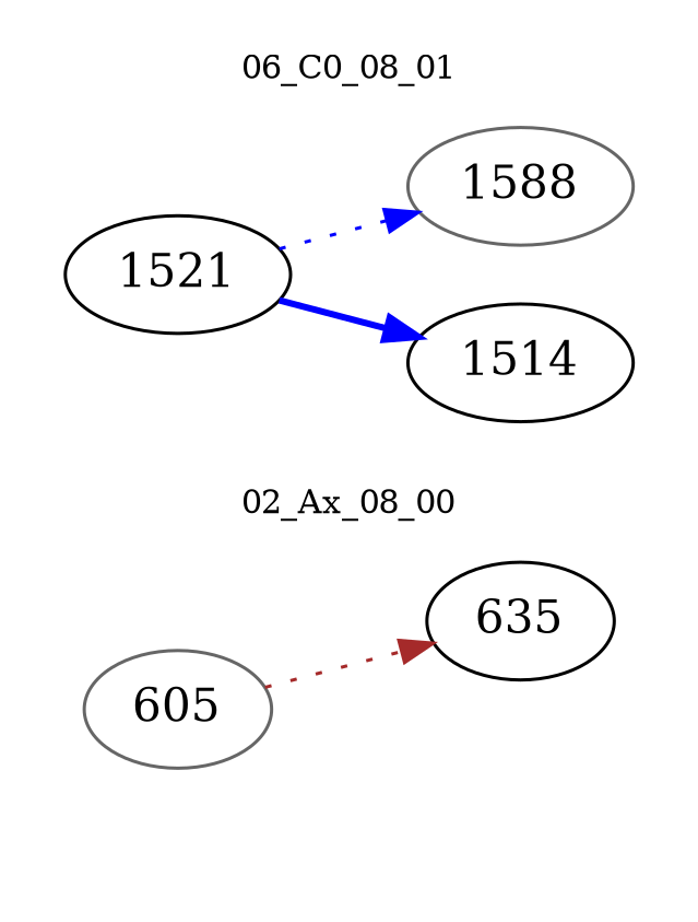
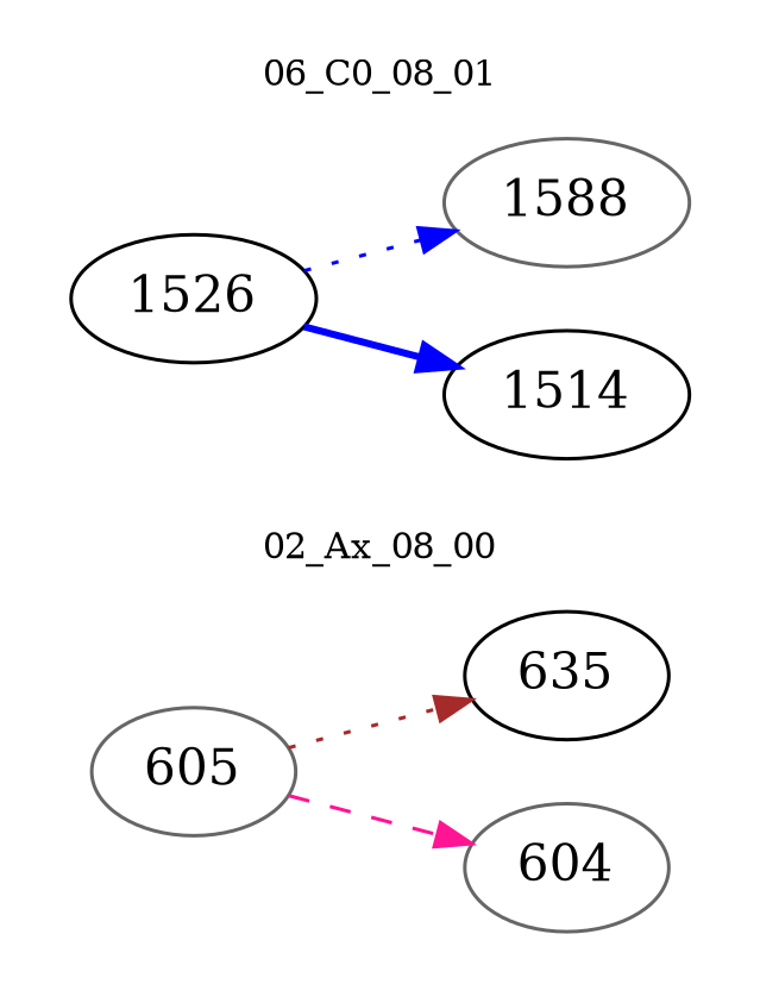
  digraph {
    rankdir=LR
    node [color=gray40]
    edge [color=blue style=dotted]
    n1 [label=605]
+   n2 [label=604]
    n3 [color=black label=635]
-   n4 [color=black label=1521]
+   n4 [color=black label=1526]
    n5 [color=black label=1514]
    n6 [label=1588]
    subgraph cluster_1 {
      color=white
      fontsize=10
      label="02_Ax_08_00"
      n1
+     n2
      n3
    }
    subgraph cluster_2 {
      color=white
      fontsize=10
      label="06_C0_08_01"
      n4
      n5
      n6
    }
+   n1 -> n2 [color=deeppink style=dashed]
    n1 -> n3 [color=brown]
    n4 -> n5 [style=bold]
    n4 -> n6
  }
